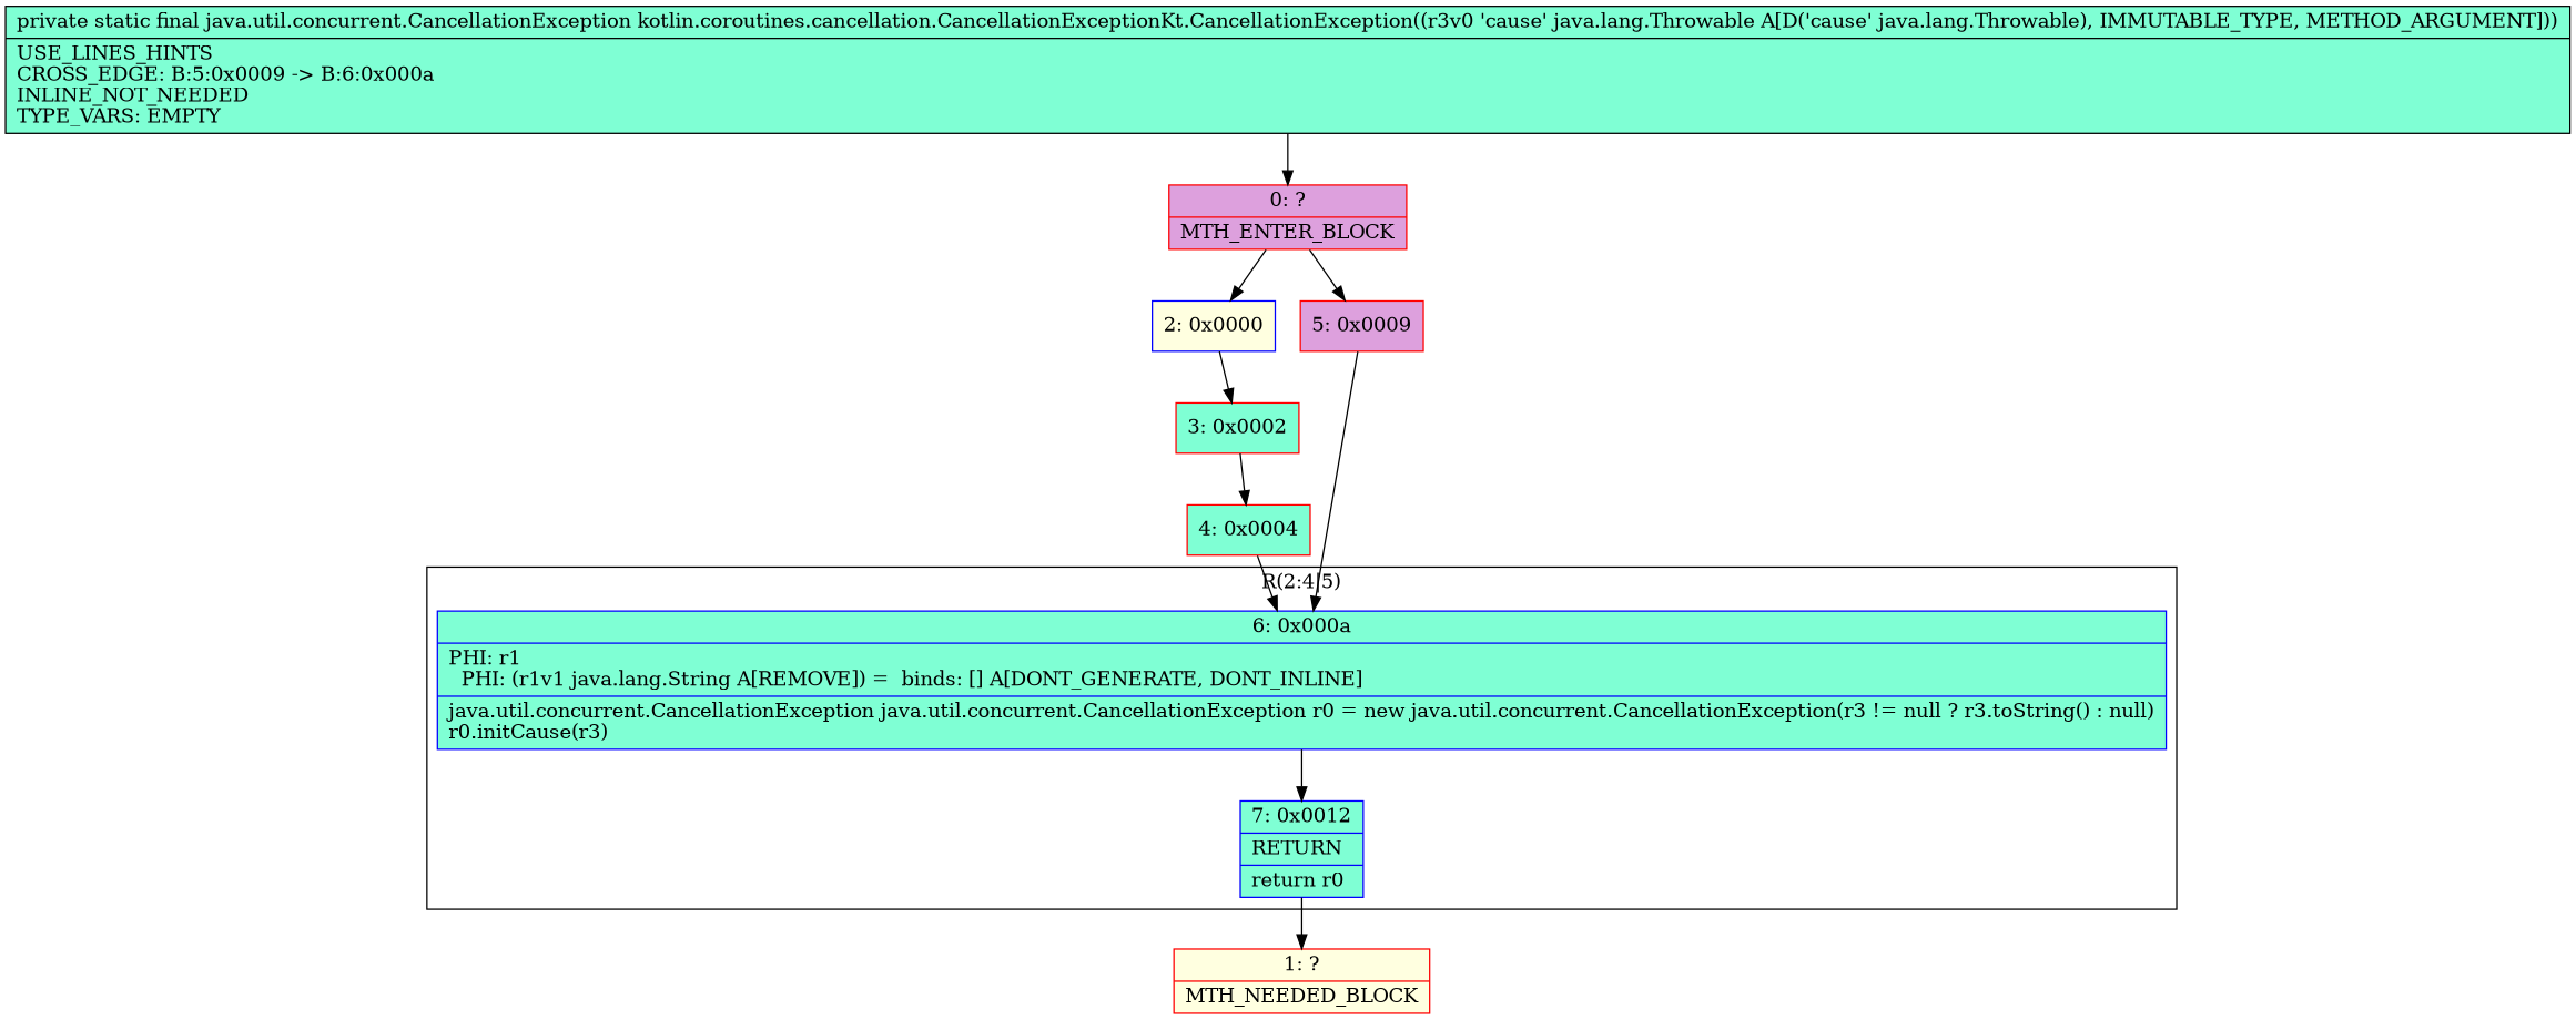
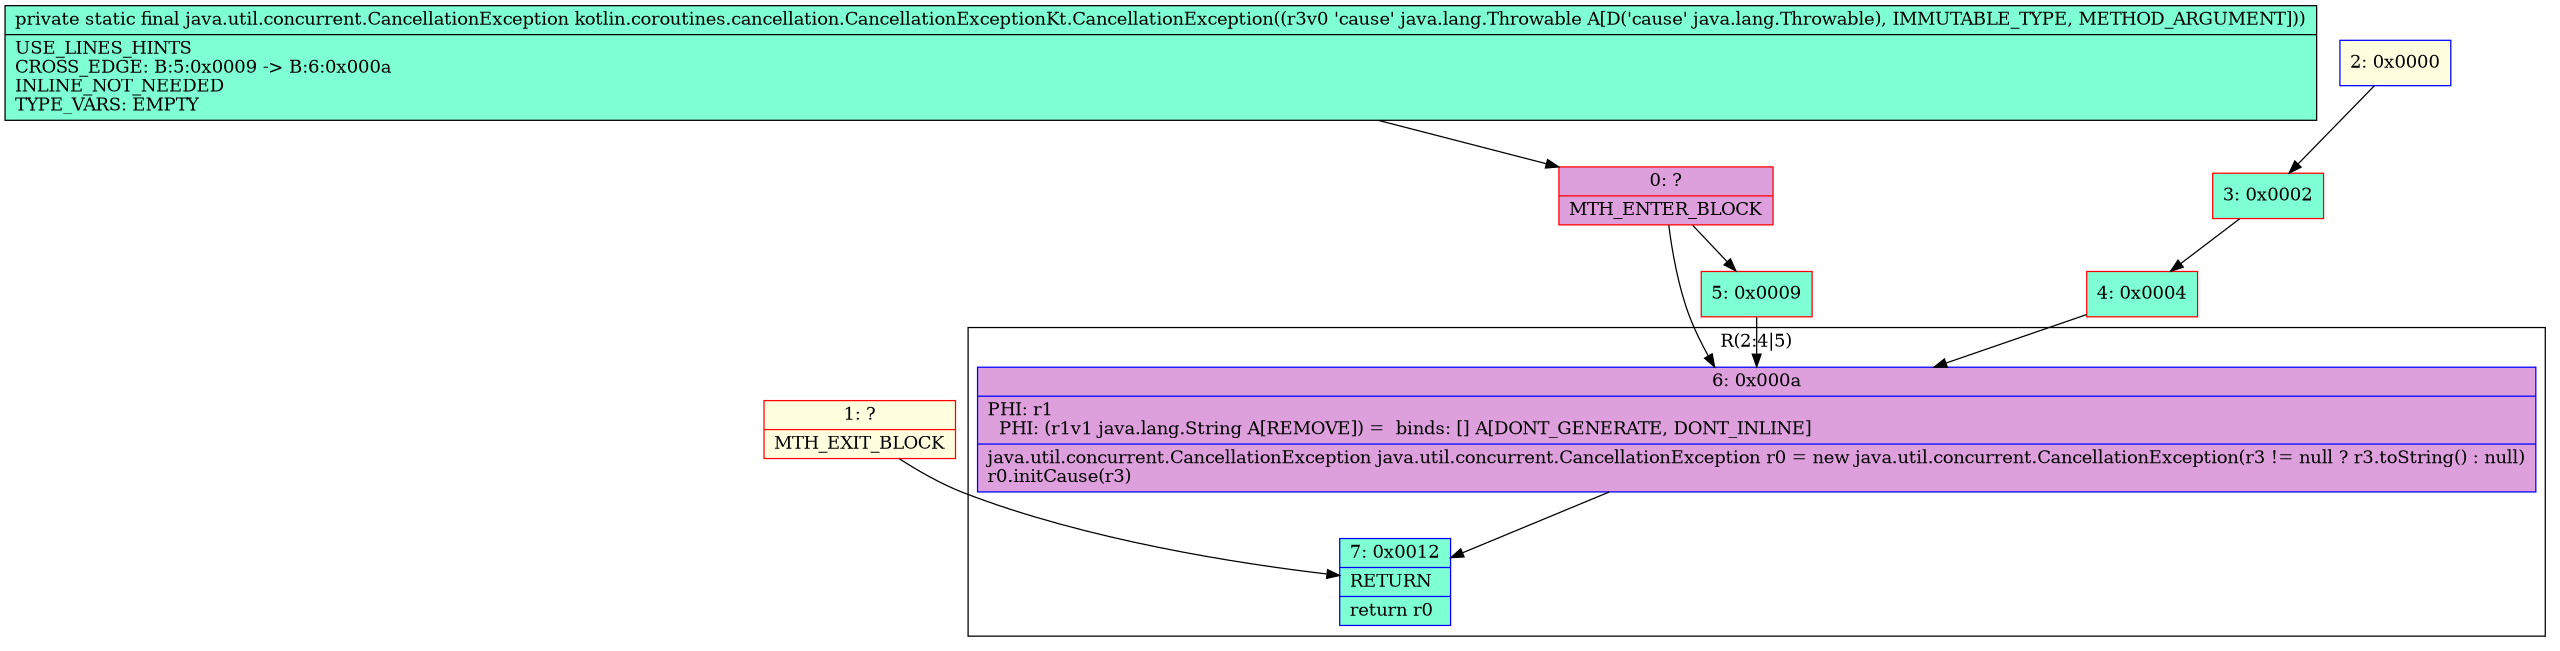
  digraph {
    node [color=red fillcolor=aquamarine shape=record style=filled]
-   n1 [color=blue label="{6\:\ 0x000a|PHI: r1 \l  PHI: (r1v1 java.lang.String A[REMOVE]) =  binds: [] A[DONT_GENERATE, DONT_INLINE]\l|java.util.concurrent.CancellationException java.util.concurrent.CancellationException r0 = new java.util.concurrent.CancellationException(r3 != null ? r3.toString() : null)\lr0.initCause(r3)\l}"]
+   n1 [color=blue fillcolor=plum label="{6\:\ 0x000a|PHI: r1 \l  PHI: (r1v1 java.lang.String A[REMOVE]) =  binds: [] A[DONT_GENERATE, DONT_INLINE]\l|java.util.concurrent.CancellationException java.util.concurrent.CancellationException r0 = new java.util.concurrent.CancellationException(r3 != null ? r3.toString() : null)\lr0.initCause(r3)\l}"]
    n2 [color=blue label="{7\:\ 0x0012|RETURN\l|return r0\l}"]
-   n3 [fillcolor=lightyellow label="{1\:\ ?|MTH_NEEDED_BLOCK\l}"]
+   n3 [fillcolor=lightyellow label="{1\:\ ?|MTH_EXIT_BLOCK\l}"]
    n4 [fillcolor=plum label="{0\:\ ?|MTH_ENTER_BLOCK\l}"]
    n5 [color=blue fillcolor=lightyellow label="{2\:\ 0x0000}"]
-   n6 [fillcolor=plum label="{5\:\ 0x0009}"]
+   n6 [label="{5\:\ 0x0009}"]
    n7 [label="{3\:\ 0x0002}"]
    n8 [label="{4\:\ 0x0004}"]
    n9 [label="{private static final java.util.concurrent.CancellationException kotlin.coroutines.cancellation.CancellationExceptionKt.CancellationException((r3v0 'cause' java.lang.Throwable A[D('cause' java.lang.Throwable), IMMUTABLE_TYPE, METHOD_ARGUMENT]))  | USE_LINES_HINTS\lCROSS_EDGE: B:5:0x0009 \-\> B:6:0x000a\lINLINE_NOT_NEEDED\lTYPE_VARS: EMPTY\l}" color=""]
    subgraph cluster_1 {
      label="R(2:4|5)"
      n1
      n2
    }
    n1 -> n2
-   n2 -> n3
-   n4 -> n5
+   n3 -> n2
+   n4 -> n1
    n4 -> n6
    n5 -> n7
    n6 -> n1
    n7 -> n8
    n8 -> n1
    n9 -> n4
  }
